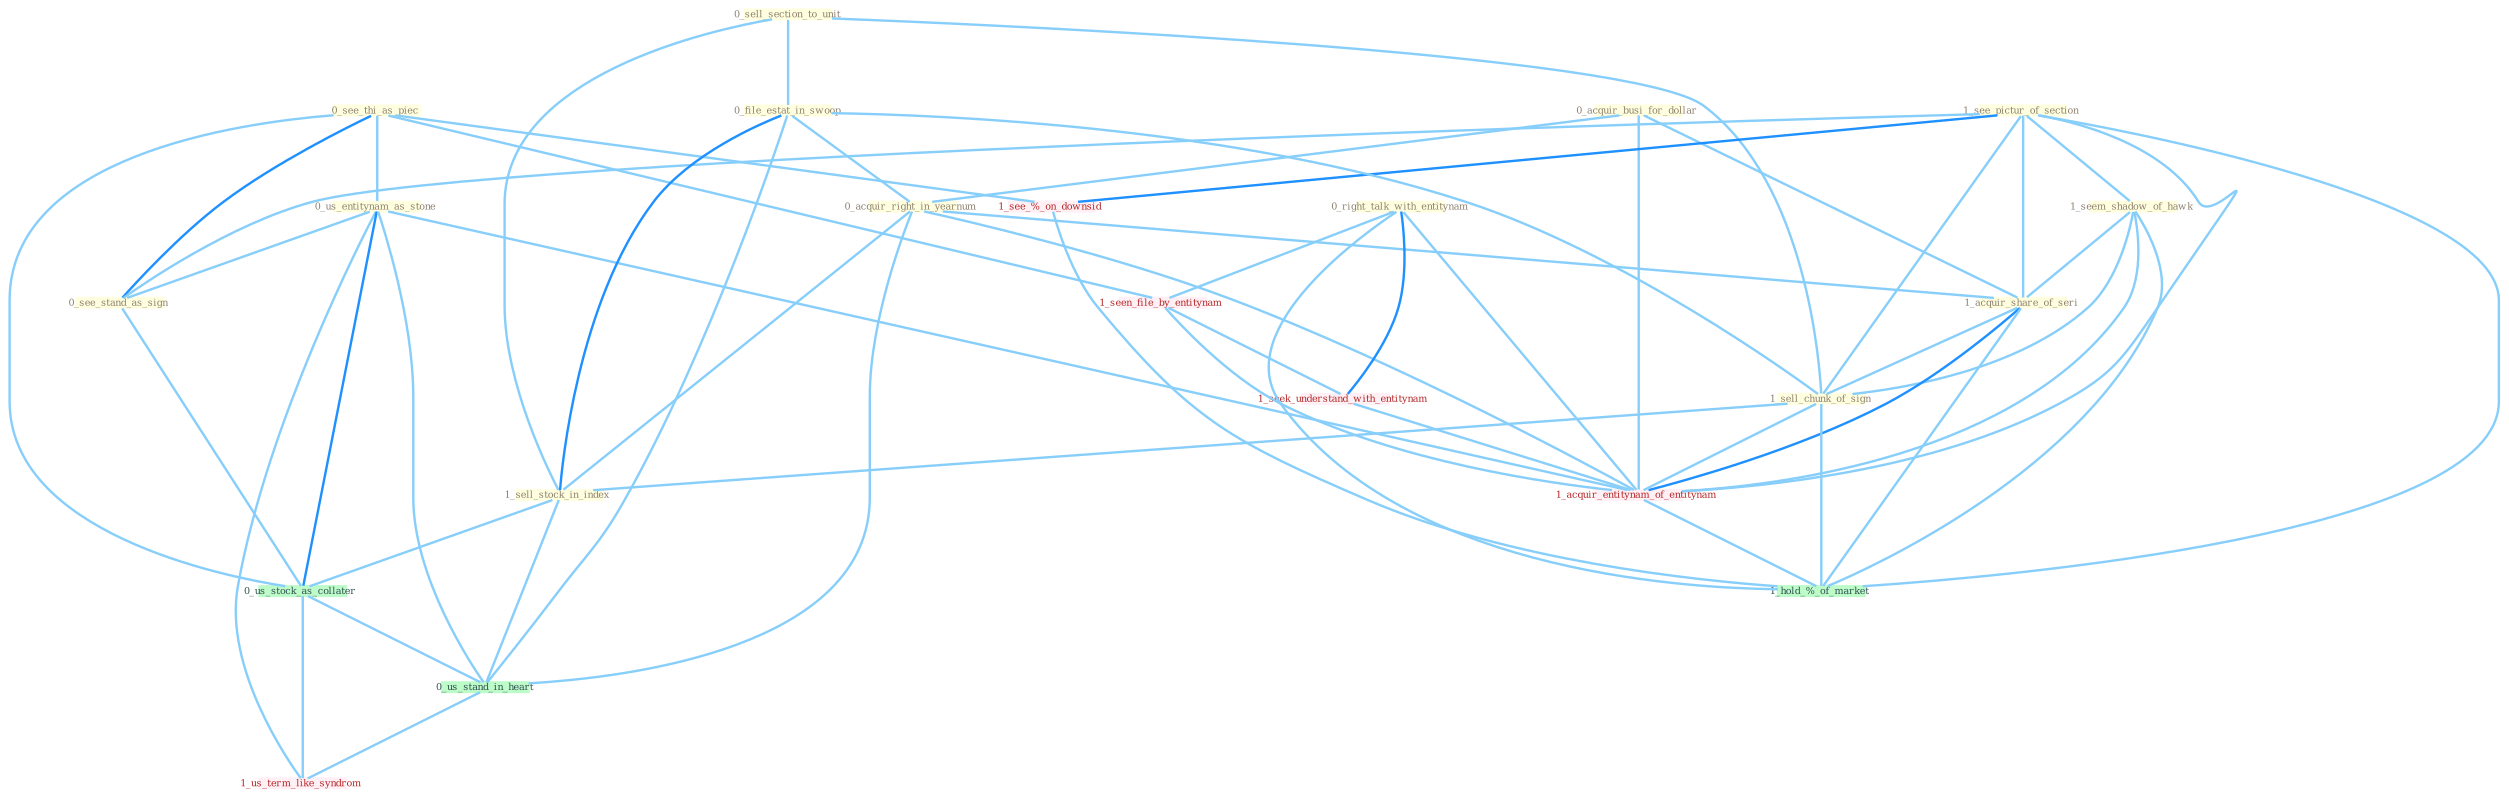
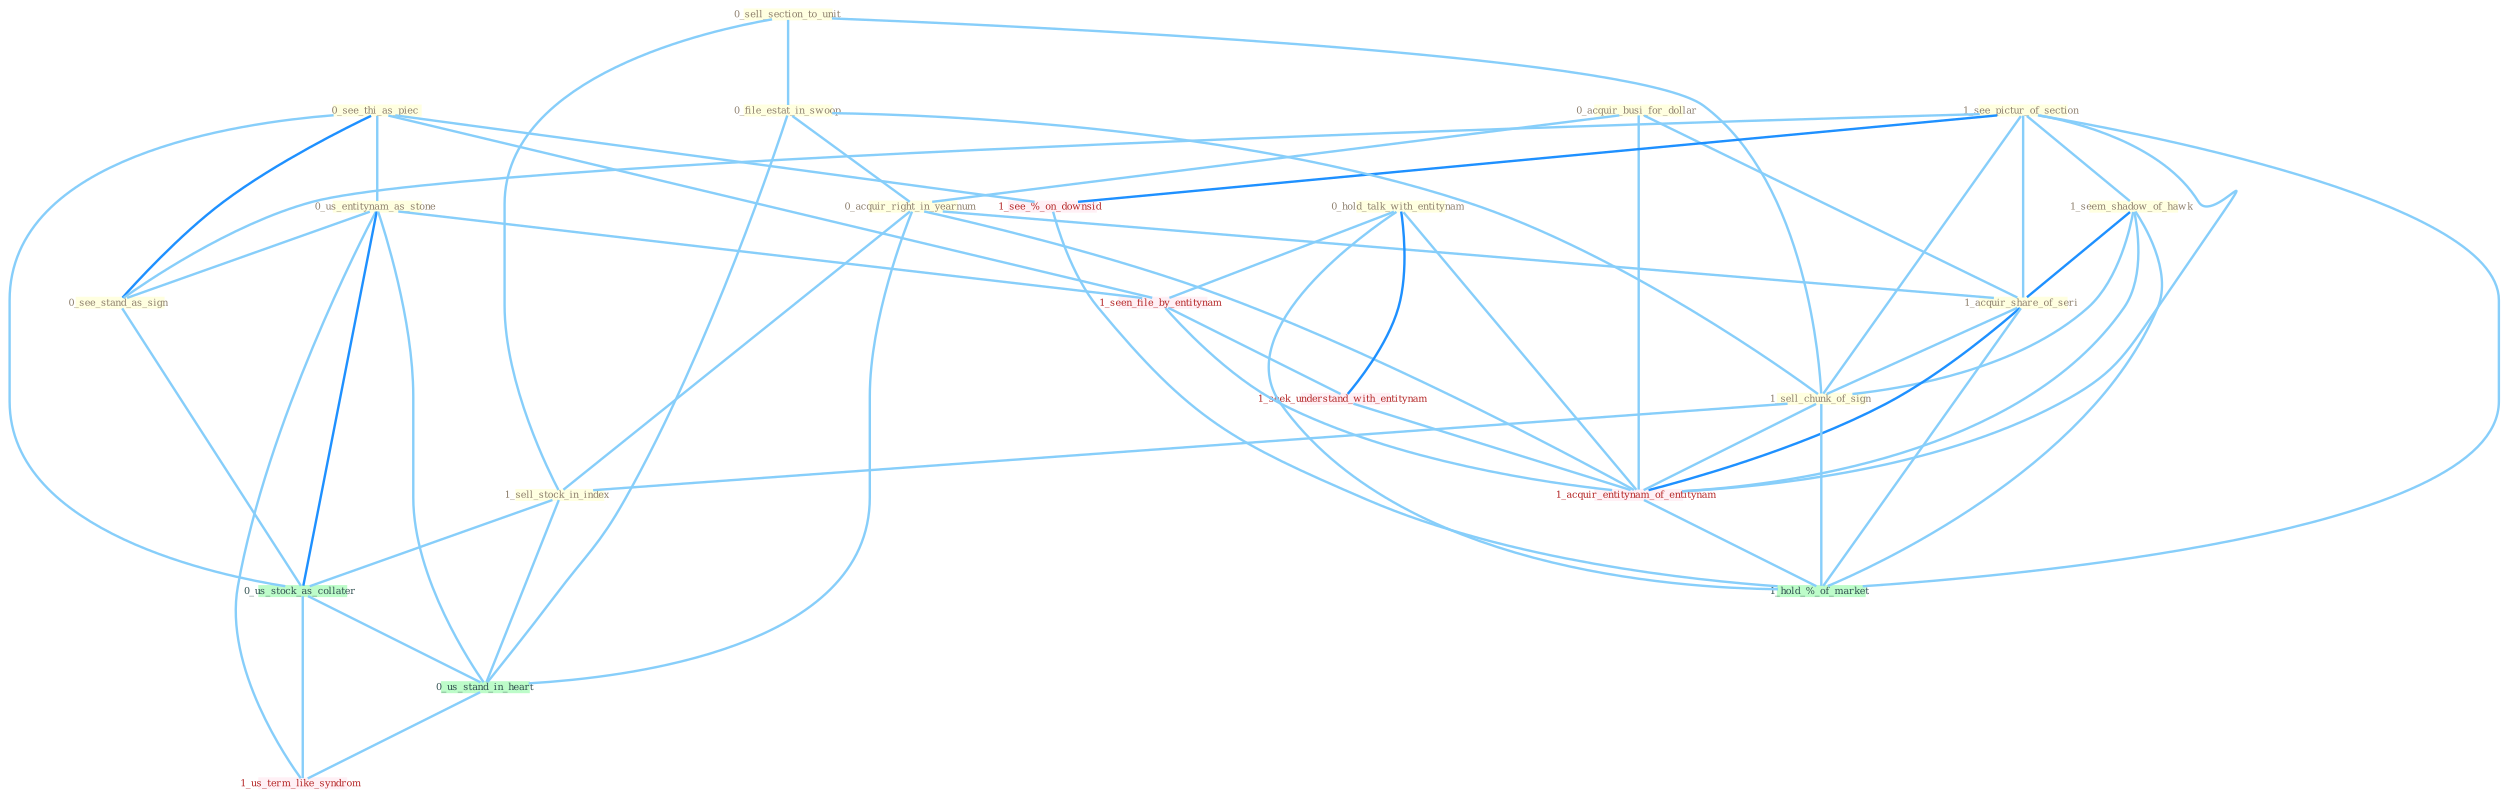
  graph {
    node [color="#ffffe0" fixedsize=true fontcolor="#8b7d6b" fontsize=4 shape=polygon style=filled]
    edge [color="#87cefa" w=1]
    "0_see_thi_as_piec " [height=.06 width=.5]
    "0_acquir_busi_for_dollar " [height=.06 width=.5]
    n3 [height=.06 label="0_sell_section_to_unit" width=.5]
    "0_us_entitynam_as_stone " [height=.06 width=.5]
    "1_see_pictur_of_section " [height=.06 width=.5]
    "1_seem_shadow_of_hawk " [height=.06 width=.5]
    n7 [height=.06 label="0_file_estat_in_swoop" width=.5]
    "0_acquir_right_in_yearnum " [height=.06 width=.5]
    "0_see_stand_as_sign " [height=.06 width=.5]
    "1_acquir_share_of_seri " [height=.06 width=.5]
    n11 [height=.06 label="1_sell_chunk_of_sign" width=.5]
-   "0_hold_talk_with_entitynam " [height=.06 width=.5 label="0_right_talk_with_entitynam"]
+   "0_hold_talk_with_entitynam " [height=.06 width=.5]
    "1_sell_stock_in_index " [height=.06 width=.5]
    "1_seen_file_by_entitynam " [color="#fff0f5" fontcolor="#b22222" height=.06 width=.5]
    "1_seek_understand_with_entitynam " [color="#fff0f5" fontcolor="#b22222" height=.06 width=.5]
    "1_acquir_entitynam_of_entitynam " [color="#fff0f5" fontcolor="#b22222" height=.06 width=.5]
    "1_see_%_on_downsid " [color="#fff0f5" fontcolor="#b22222" height=.06 width=.5]
    "1_us_term_like_syndrom " [color="#fff0f5" fontcolor="#b22222" height=.06 width=.5]
    "0_us_stock_as_collater " [color="#BDFCC9" fontcolor="#2f4f4f" height=.06 width=.5]
    n20 [color="#BDFCC9" fontcolor="#2f4f4f" height=.06 label="0_us_stand_in_heart" width=.5]
    "1_hold_%_of_market " [color="#BDFCC9" fontcolor="#2f4f4f" height=.06 width=.5]
    subgraph sub_1 {
      "0_see_thi_as_piec "
      "0_acquir_busi_for_dollar "
      n3
      "0_us_entitynam_as_stone "
      "1_see_pictur_of_section "
      "1_seem_shadow_of_hawk "
      n7
      "0_acquir_right_in_yearnum "
      "0_see_stand_as_sign "
      "1_acquir_share_of_seri "
      n11
      "0_hold_talk_with_entitynam "
      "1_sell_stock_in_index "
    }
    subgraph sub_2 {
      "1_seen_file_by_entitynam "
      "1_seek_understand_with_entitynam "
      "1_acquir_entitynam_of_entitynam "
      "1_see_%_on_downsid "
      "1_us_term_like_syndrom "
    }
    "0_see_thi_as_piec " -- "0_us_entitynam_as_stone "
    "0_see_thi_as_piec " -- "0_see_stand_as_sign " [color="#1e90ff" w=2]
    "0_see_thi_as_piec " -- "1_seen_file_by_entitynam "
    "0_see_thi_as_piec " -- "1_see_%_on_downsid "
    "0_see_thi_as_piec " -- "0_us_stock_as_collater "
    "0_acquir_busi_for_dollar " -- "0_acquir_right_in_yearnum "
    "0_acquir_busi_for_dollar " -- "1_acquir_share_of_seri "
    "0_acquir_busi_for_dollar " -- "1_acquir_entitynam_of_entitynam "
    n3 -- n7
    n3 -- n11
    n3 -- "1_sell_stock_in_index "
    "0_us_entitynam_as_stone " -- "0_see_stand_as_sign "
-   "0_us_entitynam_as_stone " -- "1_acquir_entitynam_of_entitynam "
+   "0_us_entitynam_as_stone " -- "1_seen_file_by_entitynam "
    "0_us_entitynam_as_stone " -- "1_us_term_like_syndrom "
    "0_us_entitynam_as_stone " -- "0_us_stock_as_collater " [color="#1e90ff" w=2]
    "0_us_entitynam_as_stone " -- n20
    "1_see_pictur_of_section " -- "1_seem_shadow_of_hawk "
    "1_see_pictur_of_section " -- "0_see_stand_as_sign "
    "1_see_pictur_of_section " -- "1_acquir_share_of_seri "
    "1_see_pictur_of_section " -- n11
    "1_see_pictur_of_section " -- "1_acquir_entitynam_of_entitynam "
    "1_see_pictur_of_section " -- "1_see_%_on_downsid " [color="#1e90ff"]
    "1_see_pictur_of_section " -- "1_hold_%_of_market "
-   "1_seem_shadow_of_hawk " -- "1_acquir_share_of_seri "
+   "1_seem_shadow_of_hawk " -- "1_acquir_share_of_seri " [color="#1e90ff"]
    "1_seem_shadow_of_hawk " -- n11
    "1_seem_shadow_of_hawk " -- "1_acquir_entitynam_of_entitynam "
    "1_seem_shadow_of_hawk " -- "1_hold_%_of_market "
    n7 -- "0_acquir_right_in_yearnum "
    n7 -- n11
-   n7 -- "1_sell_stock_in_index " [color="#1e90ff" w=2]
    n7 -- n20
    "0_acquir_right_in_yearnum " -- "1_acquir_share_of_seri "
    "0_acquir_right_in_yearnum " -- "1_sell_stock_in_index "
    "0_acquir_right_in_yearnum " -- "1_acquir_entitynam_of_entitynam "
    "0_acquir_right_in_yearnum " -- n20
    "0_see_stand_as_sign " -- "0_us_stock_as_collater "
    "1_acquir_share_of_seri " -- n11
    "1_acquir_share_of_seri " -- "1_acquir_entitynam_of_entitynam " [color="#1e90ff" w=2]
    "1_acquir_share_of_seri " -- "1_hold_%_of_market "
    n11 -- "1_sell_stock_in_index "
    n11 -- "1_acquir_entitynam_of_entitynam "
    n11 -- "1_hold_%_of_market "
    "0_hold_talk_with_entitynam " -- "1_seen_file_by_entitynam "
    "0_hold_talk_with_entitynam " -- "1_seek_understand_with_entitynam " [color="#1e90ff" w=2]
    "0_hold_talk_with_entitynam " -- "1_acquir_entitynam_of_entitynam "
    "0_hold_talk_with_entitynam " -- "1_hold_%_of_market "
    "1_sell_stock_in_index " -- "0_us_stock_as_collater "
    "1_sell_stock_in_index " -- n20
    "1_seen_file_by_entitynam " -- "1_seek_understand_with_entitynam "
    "1_seen_file_by_entitynam " -- "1_acquir_entitynam_of_entitynam "
    "1_seek_understand_with_entitynam " -- "1_acquir_entitynam_of_entitynam "
    "1_acquir_entitynam_of_entitynam " -- "1_hold_%_of_market "
    "1_see_%_on_downsid " -- "1_hold_%_of_market "
    "0_us_stock_as_collater " -- "1_us_term_like_syndrom "
    "0_us_stock_as_collater " -- n20
    n20 -- "1_us_term_like_syndrom "
  }
